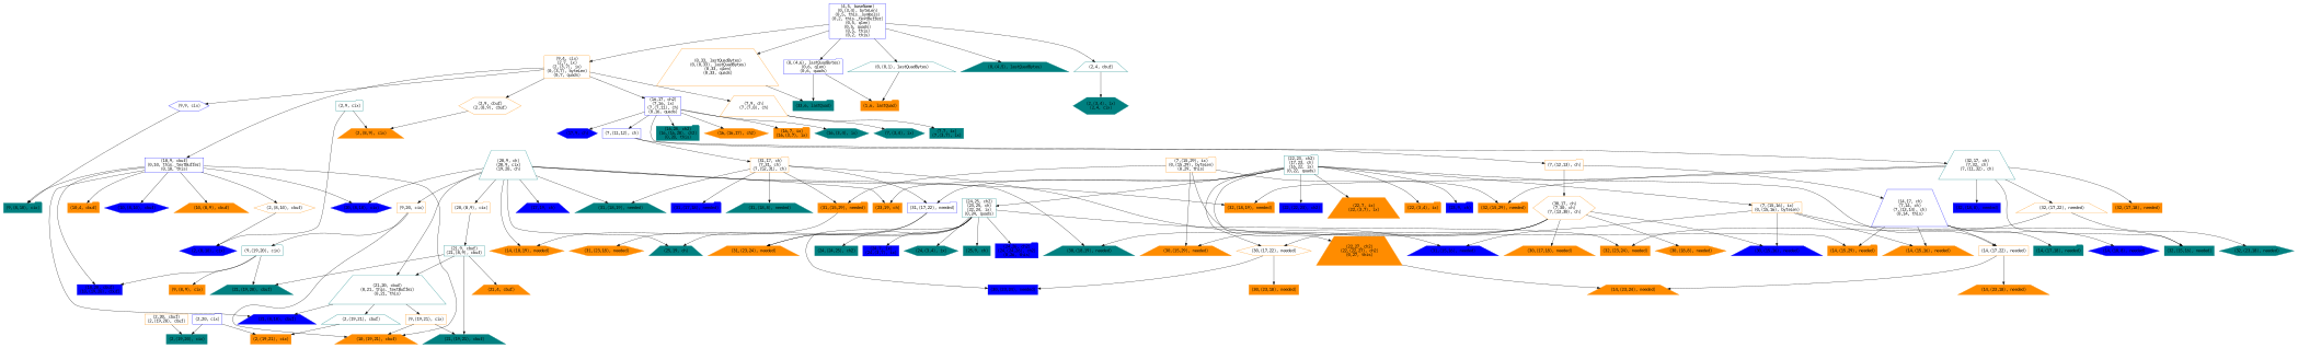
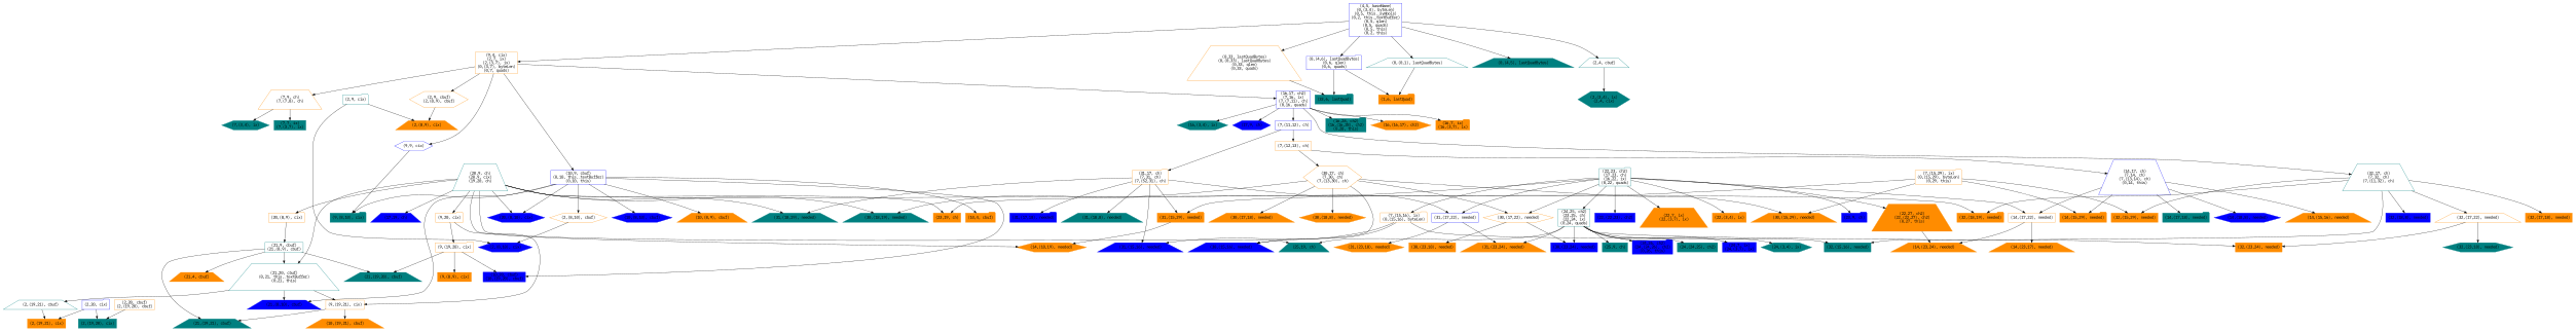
  digraph {
    fontname="IBM Plex Mono"
    node [color=darkorange fontname="IBM Plex Mono" shape=trapezium style=filled]
    edge [fontname="IBM Plex Mono"]
    n1 [color=blue label="(2,(8,10), cix)" shape=hexagon]
    n2 [label="(2,(8,10), cbuf)" shape=hexagon style=""]
    n3 [color=blue label="(21,(8,10), cbuf)"]
    n4 [color=blue label="(20,(8,10), cix)" shape=hexagon]
    n5 [label="(10,4, cbuf)" shape=folder]
    n6 [color=blue label="(10,(8,10), cbuf)" shape=hexagon]
    n7 [label="(10,(8,9), cbuf)"]
    n8 [label="(10,(19,21), cbuf)"]
    n9 [color=blue label="(10,20, cbuf)\n(10,(19,20), cbuf)" shape=box]
    n10 [color=teal label="(9,(8,10), cix)" shape=folder]
    n11 [color=blue label="(10,9, cbuf)\n(0,10, this._textBuffer)\n(0,10, this)" shape=box style=""]
    n12 [label="(14,(15,29), needed)" shape=folder]
    n13 [label="(14,(15,16), needed)"]
    n14 [label="(14,(23,24), needed)"]
-   n15 [label="(14,(23,18), needed)"]
+   n15 [label="(14,(23,17), needed)"]
    n16 [label="(14,(17,22), needed)" shape=box style=""]
    n17 [color=teal label="(14,(17,18), needed)" shape=folder]
    n18 [label="(14,(18,19), needed)" shape=hexagon]
    n19 [color=blue label="(14,(18,8), needed)" shape=hexagon]
    n20 [color=blue label="(14,17, ch)\n(7,14, ch)\n(7,(13,14), ch)\n(0,14, this)" style=""]
    n21 [label="(2,(19,21), cix)" shape=box]
    n22 [color=teal label="(2,(19,21), cbuf)" style=""]
    n23 [label="(21,4, cbuf)"]
    n24 [color=teal label="(21,(19,21), cbuf)"]
    n25 [color=teal label="(21,(19,20), cbuf)"]
    n26 [color=teal label="(21,9, cbuf)\n(21,(8,9), cbuf)" shape=box style=""]
    n27 [color=teal label="(21,20, cbuf)\n(0,21, this._textBuffer)\n(0,21, this)" style=""]
    n28 [label="(9,(19,21), cix)" shape=box style=""]
    n29 [color=blue label="(24,26, ch2)\n(24,(24,26), ch2)\n(0,26, this)" shape=folder]
    n30 [label="(22,27, ch2)\n(22,(22,27), ch2)\n(0,27, this)"]
    n31 [color=teal label="(16,28, ch2)\n(16,(16,28), ch2)\n(0,28, this)" shape=folder]
-   n32 [label="(32,(15,29), needed)" shape=folder]
+   n32 [label="(32,(15,29), needed)" shape=box]
    n33 [label="(31,(15,29), needed)" shape=folder]
    n34 [label="(30,(15,29), needed)"]
    n35 [label="(7,(15,29), ix)\n(0,(15,29), byteLen)\n(0,29, this)" shape=folder style=""]
    n36 [color=teal label="(33,6, lastQuad)" shape=folder]
    n37 [label="(1,6, lastQuad)" shape=folder]
    n38 [color=blue label="(0,(4,6), lastQuadBytes)\n(0,6, qlen)\n(0,6, quads)" shape=folder style=""]
    n39 [label="(32,(23,24), needed)" shape=box]
    n40 [label="(31,(23,24), needed)"]
    n41 [color=blue label="(30,(23,24), needed)" shape=box]
    n42 [color=teal label="(24,(24,25), ch2)" shape=box]
    n43 [color=blue label="(24,7, ix)\n(24,(3,7), ix)" shape=box]
    n44 [color=teal label="(24,(3,4), ix)" shape=hexagon]
    n45 [color=teal label="(25,9, ch)" shape=box]
    n46 [color=teal label="(25,19, ch)"]
    n47 [color=teal label="(24,25, ch2)\n(23,25, ch)\n(22,24, ix)\n(0,24, quads)" shape=box style=""]
    n48 [color=teal label="(32,(23,18), needed)" shape=hexagon]
    n49 [label="(32,(17,22), needed)" style=""]
    n50 [label="(31,(23,18), needed)" shape=hexagon]
    n51 [color=blue label="(31,(17,22), needed)" shape=folder style=""]
    n52 [label="(30,(23,18), needed)" shape=box]
    n53 [label="(30,(17,22), needed)" shape=hexagon style=""]
    n54 [color=blue label="(22,(22,23), ch2)" shape=box]
    n55 [label="(22,7, ix)\n(22,(3,7), ix)"]
    n56 [label="(22,(3,4), ix)" shape=folder]
    n57 [color=blue label="(23,9, ch)" shape=folder]
    n58 [label="(23,19, ch)" shape=box]
    n59 [color=teal label="(22,23, ch2)\n(17,23, ch)\n(16,22, ix)\n(0,22, quads)" shape=folder style=""]
    n60 [label="(7,(15,16), ix)\n(0,(15,16), byteLen)" shape=folder style=""]
    n61 [color=teal label="(32,(15,16), needed)" shape=box]
    n62 [color=blue label="(31,(15,16), needed)"]
    n63 [color=blue label="(30,(15,16), needed)"]
    n64 [color=teal label="(2,(19,20), cix)" shape=box]
    n65 [label="(2,20, cbuf)\n(2,(19,20), cbuf)" shape=box style=""]
    n66 [color=blue label="(2,20, cix)" shape=folder style=""]
    n67 [label="(32,(17,18), needed)" shape=box]
    n68 [label="(32,(18,19), needed)" shape=folder]
    n69 [color=blue label="(32,(18,8), needed)" shape=box]
    n70 [color=teal label="(32,17, ch)\n(7,32, ch)\n(7,(11,32), ch)" style=""]
    n71 [color=blue label="(31,(17,18), needed)" shape=folder]
    n72 [color=teal label="(31,(18,19), needed)"]
    n73 [color=teal label="(31,(18,8), needed)"]
    n74 [label="(31,17, ch)\n(7,31, ch)\n(7,(52,31), ch)" shape=folder style=""]
    n75 [label="(30,(17,18), needed)"]
    n76 [color=teal label="(30,(18,19), needed)"]
    n77 [label="(30,(18,8), needed)" shape=hexagon]
    n78 [label="(30,17, ch)\n(7,30, ch)\n(7,(13,30), ch)" shape=hexagon style=""]
-   n79 [label="(7,(12,13), ch)" shape=folder style=""]
+   n79 [label="(7,(12,13), ch)" shape=box style=""]
    n80 [color=blue label="(7,(11,12), ch)" shape=box style=""]
    n81 [label="(16,(16,17), ch2)" shape=hexagon]
    n82 [label="(16,7, ix)\n(16,(3,7), ix)" shape=folder]
    n83 [color=teal label="(16,(3,4), ix)" shape=hexagon]
    n84 [color=blue label="(17,9, ch)" shape=hexagon]
    n85 [color=blue label="(17,19, ch)"]
    n86 [label="(20,(8,9), cix)" shape=folder style=""]
-   n87 [color=teal label="(9,(19,20), cix)" shape=folder style=""]
+   n87 [label="(9,(19,20), cix)" shape=folder style=""]
    n88 [label="(9,(8,9), cix)" shape=box]
    n89 [label="(9,20, cix)" shape=folder style=""]
    n90 [color=teal label="(20,9, ch)\n(20,9, cix)\n(19,20, ch)" style=""]
    n91 [color=blue label="(16,17, ch2)\n(7,16, ix)\n(7,(7,11), ch)\n(0,16, quads)" shape=box style=""]
    n92 [label="(2,(8,9), cix)"]
    n93 [label="(2,9, cbuf)\n(2,(8,9), cbuf)" shape=hexagon style=""]
    n94 [color=teal label="(2,9, cix)" shape=folder style=""]
    n95 [color=teal label="(7,7, ix)\n(7,(3,7), ix)" shape=box]
    n96 [color=teal label="(7,(3,4), ix)" shape=hexagon]
    n97 [label="(7,9, ch)\n(7,(7,8), ch)" style=""]
    n98 [color=blue label="(9,9, cix)" shape=hexagon style=""]
    n99 [label="(9,4, cix)\n(2,7, ix)\n(2,(3,7), ix)\n(0,(3,7), byteLen)\n(0,7, quads)" shape=box style=""]
    n100 [label="(0,33, lastQuadBytes)\n(0,(0,33), lastQuadBytes)\n(0,33, qlen)\n(0,33, quads)" style=""]
    n101 [color=teal label="(0,(0,1), lastQuadBytes)" style=""]
    n102 [color=teal label="(0,(4,5), lastQuadBytes)"]
    n103 [color=teal label="(2,(3,4), ix)\n(2,4, cix)" shape=hexagon]
    n104 [color=teal label="(2,4, cbuf)" style=""]
    n105 [color=blue label="(4,5, baseName)\n(0,(3,4), byteLen)\n(0,5, this._symbols)\n(0,2, this._textBuffer)\n(0,5, qlen)\n(0,5, quads)\n(0,5, this)\n(0,2, this)" shape=box style=""]
    n2 -> n1
    n11 -> n2
    n11 -> n3
    n11 -> n4
    n11 -> n5
    n11 -> n6
    n11 -> n7
-   n11 -> n8
    n11 -> n9
    n11 -> n10
    n16 -> n14
    n16 -> n15
    n20 -> n12
    n20 -> n13
    n20 -> n16
    n20 -> n17
    n20 -> n19
    n22 -> n21
    n26 -> n23
    n26 -> n24
    n26 -> n25
    n26 -> n27
    n27 -> n3
    n27 -> n22
    n27 -> n28
    n28 -> n8
    n28 -> n24
    n30 -> n14
    n33 -> n18
    n35 -> n12
    n35 -> n32
    n35 -> n33
    n35 -> n34
    n38 -> n36
    n38 -> n37
    n47 -> n29
    n47 -> n39
    n47 -> n40
    n47 -> n41
    n47 -> n42
    n47 -> n43
    n47 -> n44
    n47 -> n45
    n47 -> n46
    n49 -> n39
    n49 -> n48
    n51 -> n40
    n51 -> n50
    n53 -> n41
    n53 -> n52
    n59 -> n16
    n59 -> n30
    n59 -> n47
    n59 -> n51
    n59 -> n53
    n59 -> n54
    n59 -> n55
    n59 -> n56
    n59 -> n57
    n59 -> n58
    n59 -> n60
-   n60 -> n13
    n60 -> n61
    n60 -> n62
    n60 -> n63
    n65 -> n64
    n66 -> n21
    n66 -> n64
    n70 -> n32
    n70 -> n49
    n70 -> n61
    n70 -> n67
    n70 -> n68
    n70 -> n69
    n74 -> n33
    n74 -> n51
    n74 -> n62
    n74 -> n71
    n74 -> n72
    n74 -> n73
    n78 -> n34
    n78 -> n53
    n78 -> n63
    n78 -> n75
    n78 -> n76
    n78 -> n77
    n79 -> n20
    n79 -> n78
    n80 -> n74
    n80 -> n79
    n86 -> n26
    n87 -> n9
    n87 -> n25
    n87 -> n88
-   n89 -> n8
+   n89 -> n28
    n89 -> n87
    n90 -> n4
    n90 -> n18
    n90 -> n27
    n90 -> n46
    n90 -> n58
    n90 -> n68
    n90 -> n72
    n90 -> n76
    n90 -> n85
    n90 -> n86
    n90 -> n89
    n91 -> n31
    n91 -> n70
    n91 -> n80
    n91 -> n81
    n91 -> n82
    n91 -> n83
    n91 -> n84
    n93 -> n92
    n94 -> n1
    n94 -> n92
    n97 -> n95
    n97 -> n96
    n98 -> n10
    n99 -> n11
    n99 -> n91
    n99 -> n93
    n99 -> n97
    n99 -> n98
    n100 -> n36
    n101 -> n37
    n104 -> n103
    n105 -> n38
    n105 -> n99
    n105 -> n100
    n105 -> n101
    n105 -> n102
    n105 -> n104
  }
